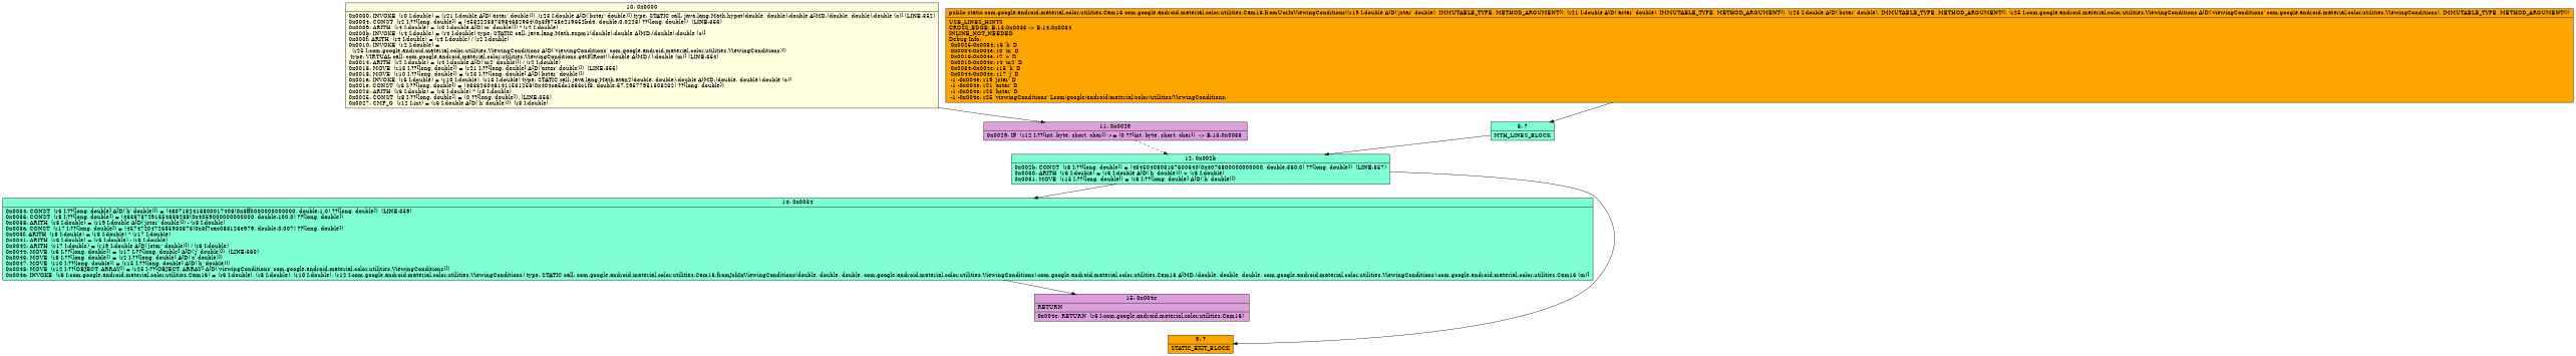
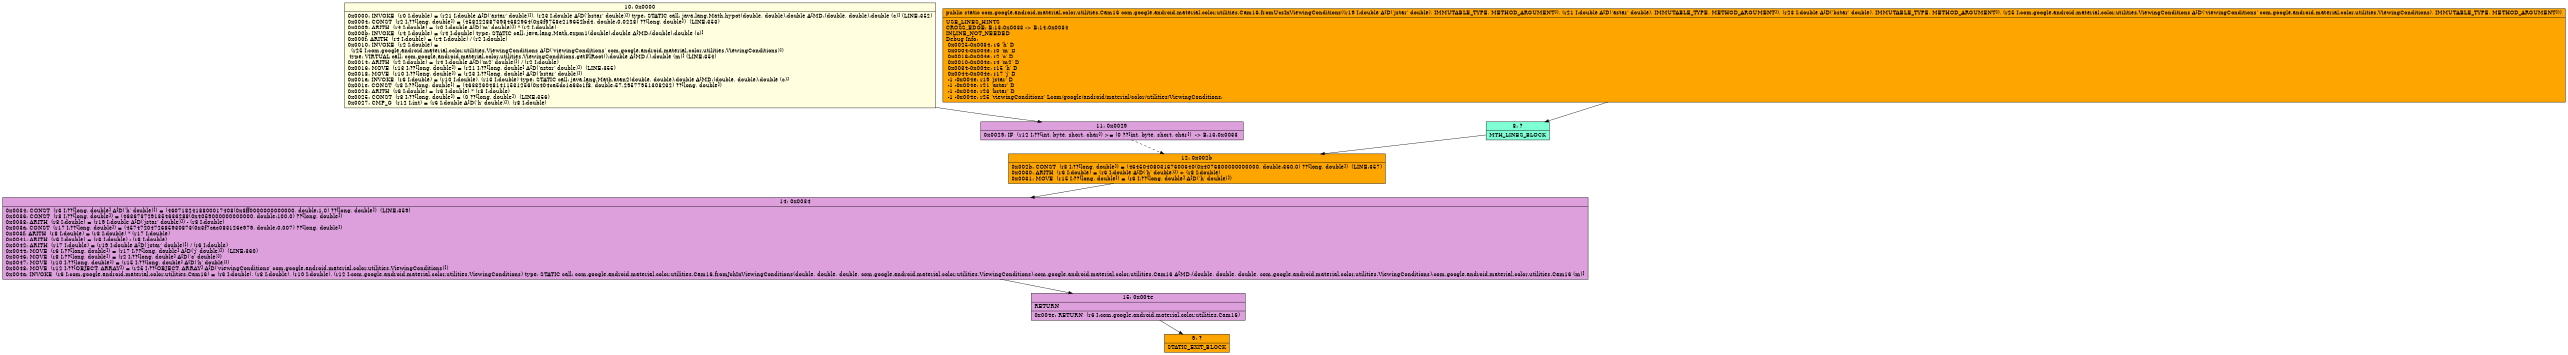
  digraph {
    node [fillcolor=aquamarine shape=record style=filled]
    n1 [label="{8\:\ ?|MTH_LINES_BLOCK\l}"]
-   n2 [label="{12\:\ 0x002b|0x002b: CONST  (r8 I:??[long, double]) = (4645040803167600640(0x4076800000000000, double:360.0) ??[long, double])  (LINE:357)\l0x0030: ARITH  (r6 I:double) = (r6 I:double A[D('h' double)]) + (r8 I:double) \l0x0031: MOVE  (r15 I:??[long, double]) = (r6 I:??[long, double] A[D('h' double)]) \l}"]
+   n2 [fillcolor=orange label="{12\:\ 0x002b|0x002b: CONST  (r8 I:??[long, double]) = (4645040803167600640(0x4076800000000000, double:360.0) ??[long, double])  (LINE:357)\l0x0030: ARITH  (r6 I:double) = (r6 I:double A[D('h' double)]) + (r8 I:double) \l0x0031: MOVE  (r15 I:??[long, double]) = (r6 I:??[long, double] A[D('h' double)]) \l}"]
    n3 [fillcolor=lightyellow label="{10\:\ 0x0000|0x0000: INVOKE  (r0 I:double) = (r21 I:double A[D('astar' double)]), (r23 I:double A[D('bstar' double)]) type: STATIC call: java.lang.Math.hypot(double, double):double A[MD:(double, double):double (c)] (LINE:352)\l0x0004: CONST  (r2 I:??[long, double]) = (4582228873984682964(0x3f9758e219652bd4, double:0.0228) ??[long, double])  (LINE:353)\l0x0009: ARITH  (r4 I:double) = (r0 I:double A[D('m' double)]) * (r2 I:double) \l0x000b: INVOKE  (r4 I:double) = (r4 I:double) type: STATIC call: java.lang.Math.expm1(double):double A[MD:(double):double (c)]\l0x000f: ARITH  (r4 I:double) = (r4 I:double) \/ (r2 I:double) \l0x0010: INVOKE  (r2 I:double) = \l  (r25 I:com.google.android.material.color.utilities.ViewingConditions A[D('viewingConditions' com.google.android.material.color.utilities.ViewingConditions)])\l type: VIRTUAL call: com.google.android.material.color.utilities.ViewingConditions.getFlRoot():double A[MD:():double (m)] (LINE:354)\l0x0014: ARITH  (r2 I:double) = (r4 I:double A[D('m2' double)]) \/ (r2 I:double) \l0x0016: MOVE  (r13 I:??[long, double]) = (r21 I:??[long, double] A[D('astar' double)])  (LINE:355)\l0x0018: MOVE  (r10 I:??[long, double]) = (r23 I:??[long, double] A[D('bstar' double)]) \l0x001a: INVOKE  (r6 I:double) = (r10 I:double), (r13 I:double) type: STATIC call: java.lang.Math.atan2(double, double):double A[MD:(double, double):double (c)]\l0x001e: CONST  (r8 I:??[long, double]) = (4633260481411531256(0x404ca5dc1a63c1f8, double:57.29577951308232) ??[long, double]) \l0x0023: ARITH  (r6 I:double) = (r6 I:double) * (r8 I:double) \l0x0025: CONST  (r8 I:??[long, double]) = (0 ??[long, double])  (LINE:356)\l0x0027: CMP_G  (r12 I:int) = (r6 I:double A[D('h' double)]), (r8 I:double) \l}"]
    n4 [fillcolor=plum label="{11\:\ 0x0029|0x0029: IF  (r12 I:??[int, byte, short, char]) \>= (0 ??[int, byte, short, char])  \-\> B:13:0x0033 \l}"]
-   n5 [label="{14\:\ 0x0034|0x0034: CONST  (r6 I:??[long, double] A[D('h' double)]) = (4607182418800017408(0x3ff0000000000000, double:1.0) ??[long, double])  (LINE:359)\l0x0036: CONST  (r8 I:??[long, double]) = (4636737291354636288(0x4059000000000000, double:100.0) ??[long, double]) \l0x0038: ARITH  (r8 I:double) = (r19 I:double A[D('jstar' double)]) \- (r8 I:double) \l0x003a: CONST  (r17 I:??[long, double]) = (4574720472685930873(0x3f7cac083126e979, double:0.007) ??[long, double]) \l0x003f: ARITH  (r8 I:double) = (r8 I:double) * (r17 I:double) \l0x0041: ARITH  (r6 I:double) = (r6 I:double) \- (r8 I:double) \l0x0042: ARITH  (r17 I:double) = (r19 I:double A[D('jstar' double)]) \/ (r6 I:double) \l0x0044: MOVE  (r6 I:??[long, double]) = (r17 I:??[long, double] A[D('j' double)])  (LINE:360)\l0x0046: MOVE  (r8 I:??[long, double]) = (r2 I:??[long, double] A[D('c' double)]) \l0x0047: MOVE  (r10 I:??[long, double]) = (r15 I:??[long, double] A[D('h' double)]) \l0x0048: MOVE  (r12 I:??[OBJECT, ARRAY]) = (r25 I:??[OBJECT, ARRAY] A[D('viewingConditions' com.google.android.material.color.utilities.ViewingConditions)]) \l0x004a: INVOKE  (r6 I:com.google.android.material.color.utilities.Cam16) = (r6 I:double), (r8 I:double), (r10 I:double), (r12 I:com.google.android.material.color.utilities.ViewingConditions) type: STATIC call: com.google.android.material.color.utilities.Cam16.fromJchInViewingConditions(double, double, double, com.google.android.material.color.utilities.ViewingConditions):com.google.android.material.color.utilities.Cam16 A[MD:(double, double, double, com.google.android.material.color.utilities.ViewingConditions):com.google.android.material.color.utilities.Cam16 (m)]\l}"]
+   n5 [fillcolor=plum label="{14\:\ 0x0034|0x0034: CONST  (r6 I:??[long, double] A[D('h' double)]) = (4607182418800017408(0x3ff0000000000000, double:1.0) ??[long, double])  (LINE:359)\l0x0036: CONST  (r8 I:??[long, double]) = (4636737291354636288(0x4059000000000000, double:100.0) ??[long, double]) \l0x0038: ARITH  (r8 I:double) = (r19 I:double A[D('jstar' double)]) \- (r8 I:double) \l0x003a: CONST  (r17 I:??[long, double]) = (4574720472685930873(0x3f7cac083126e979, double:0.007) ??[long, double]) \l0x003f: ARITH  (r8 I:double) = (r8 I:double) * (r17 I:double) \l0x0041: ARITH  (r6 I:double) = (r6 I:double) \- (r8 I:double) \l0x0042: ARITH  (r17 I:double) = (r19 I:double A[D('jstar' double)]) \/ (r6 I:double) \l0x0044: MOVE  (r6 I:??[long, double]) = (r17 I:??[long, double] A[D('j' double)])  (LINE:360)\l0x0046: MOVE  (r8 I:??[long, double]) = (r2 I:??[long, double] A[D('c' double)]) \l0x0047: MOVE  (r10 I:??[long, double]) = (r15 I:??[long, double] A[D('h' double)]) \l0x0048: MOVE  (r12 I:??[OBJECT, ARRAY]) = (r25 I:??[OBJECT, ARRAY] A[D('viewingConditions' com.google.android.material.color.utilities.ViewingConditions)]) \l0x004a: INVOKE  (r6 I:com.google.android.material.color.utilities.Cam16) = (r6 I:double), (r8 I:double), (r10 I:double), (r12 I:com.google.android.material.color.utilities.ViewingConditions) type: STATIC call: com.google.android.material.color.utilities.Cam16.fromJchInViewingConditions(double, double, double, com.google.android.material.color.utilities.ViewingConditions):com.google.android.material.color.utilities.Cam16 A[MD:(double, double, double, com.google.android.material.color.utilities.ViewingConditions):com.google.android.material.color.utilities.Cam16 (m)]\l}"]
    n6 [fillcolor=plum label="{15\:\ 0x004e|RETURN\l|0x004e: RETURN  (r6 I:com.google.android.material.color.utilities.Cam16) \l}"]
    n7 [fillcolor=orange label="{9\:\ ?|STATIC_EXIT_BLOCK\l}"]
    n8 [fillcolor=orange label="{public static com.google.android.material.color.utilities.Cam16 com.google.android.material.color.utilities.Cam16.fromUcsInViewingConditions((r19 I:double A[D('jstar' double), IMMUTABLE_TYPE, METHOD_ARGUMENT]), (r21 I:double A[D('astar' double), IMMUTABLE_TYPE, METHOD_ARGUMENT]), (r23 I:double A[D('bstar' double), IMMUTABLE_TYPE, METHOD_ARGUMENT]), (r25 I:com.google.android.material.color.utilities.ViewingConditions A[D('viewingConditions' com.google.android.material.color.utilities.ViewingConditions), IMMUTABLE_TYPE, METHOD_ARGUMENT]))  | USE_LINES_HINTS\lCROSS_EDGE: B:13:0x0033 \-\> B:14:0x0034\lINLINE_NOT_NEEDED\lDebug Info:\l  0x0025\-0x0034: r6 'h' D\l  0x0004\-0x004e: r0 'm' D\l  0x0016\-0x004e: r2 'c' D\l  0x0010\-0x004e: r4 'm2' D\l  0x0034\-0x004e: r15 'h' D\l  0x0044\-0x004e: r17 'j' D\l  \-1 \-0x004e: r19 'jstar' D\l  \-1 \-0x004e: r21 'astar' D\l  \-1 \-0x004e: r23 'bstar' D\l  \-1 \-0x004e: r25 'viewingConditions' Lcom\/google\/android\/material\/color\/utilities\/ViewingConditions;\l}"]
    n1 -> n2
    n2 -> n5
    n3 -> n4
    n4 -> n2 [style=dashed]
    n5 -> n6
-   n2 -> n7
+   n6 -> n7
    n8 -> n1
  }
